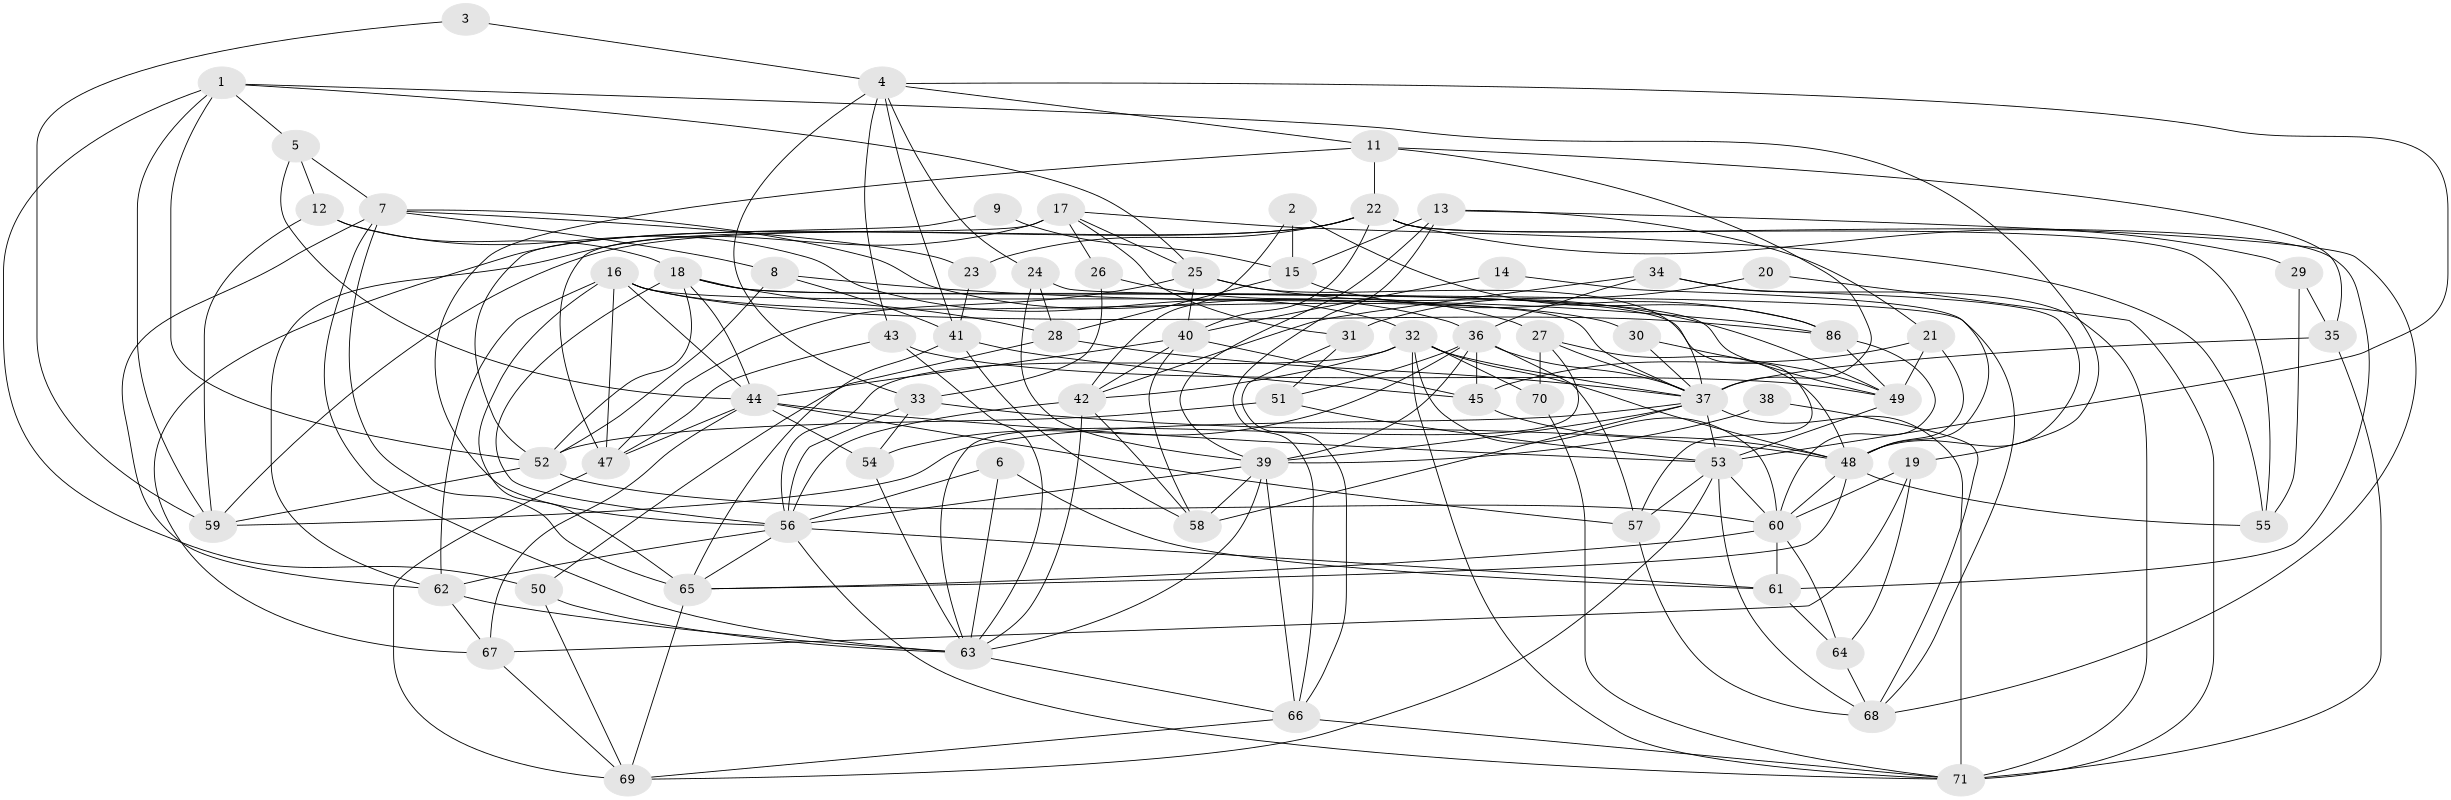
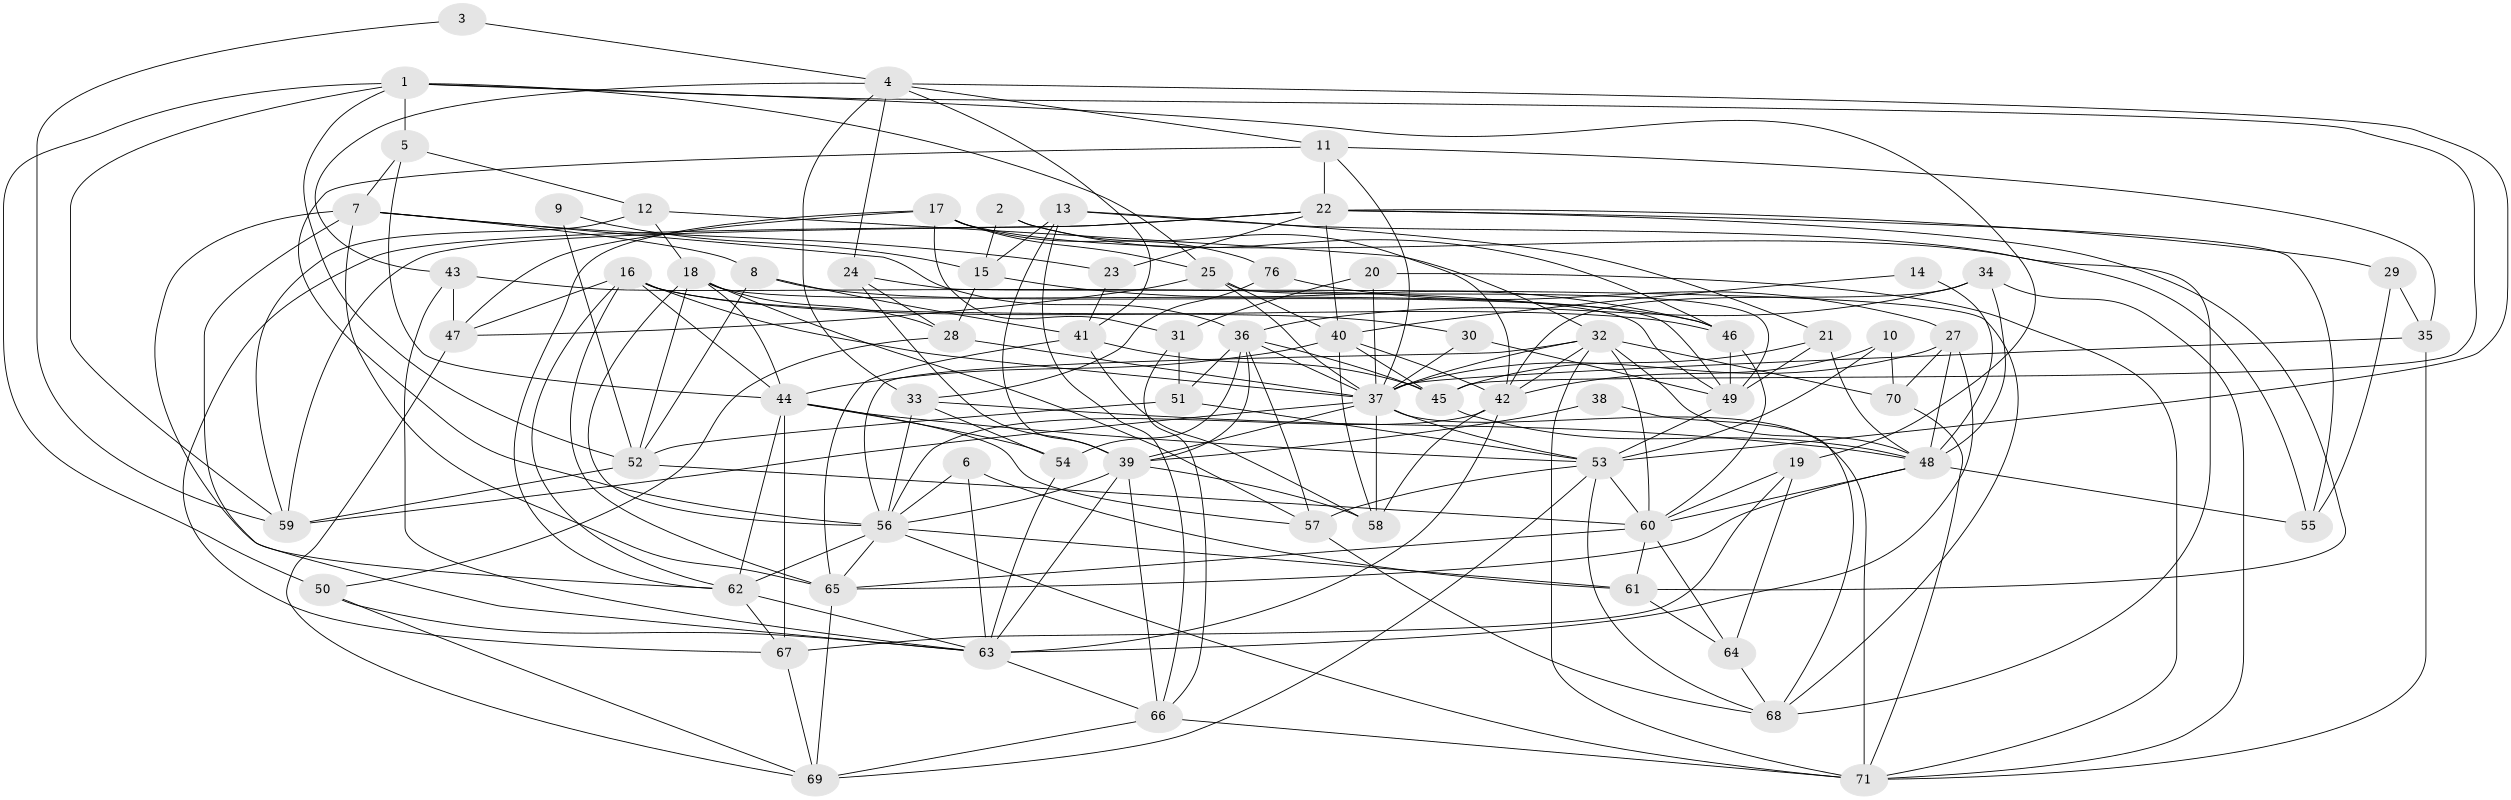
  graph {
    node [color=gray90 style=filled]
    edge [weight=1.0]
    1
    5
    19
    25
    45
    50
    52
    59
    7
    12
    44
    60
    64
    67
    37
    40
    47
    49
    48
    63
    69
    2
    15
    42
-   46 [label=86]
+   46
    28
    56
    58
    3
    4
    11
    24
    33
    41
    43
    53
    22
    35
    39
    68
    54
    65
    57
    8
    23
    36
    62
    18
    32
    6
    61
    71
    66
    51
    9
+   10
    70
    55
    29
    13
    21
    14
    16
    30
    17
-   26
+   26 [label=76]
    31
    27
    20
    34
    38
    1 -- 5
    1 -- 19
    1 -- 25
+   1 -- 45
    1 -- 50
    1 -- 52
    1 -- 59
    5 -- 7
    5 -- 12
    5 -- 44
    19 -- 60
    19 -- 64
    19 -- 67
    25 -- 37
    25 -- 40
    25 -- 47
    25 -- 49
    45 -- 48
    50 -- 63
    50 -- 69
    52 -- 59
    52 -- 60
    7 -- 63
    7 -- 65
    7 -- 8
    7 -- 23
    7 -- 36
    7 -- 62
    12 -- 59
    12 -- 18
    12 -- 32
    44 -- 67
-   44 -- 47
+   44 -- 62
    44 -- 53
    44 -- 54
    44 -- 57
    60 -- 64
    60 -- 65
    60 -- 61
    64 -- 68
    67 -- 69
    37 -- 59
    37 -- 58 [weight=2.0]
    37 -- 53
    37 -- 39
    37 -- 71 [weight=3.0]
    40 -- 45
    40 -- 44
    40 -- 42
    40 -- 58
    47 -- 69
    49 -- 53
    48 -- 60
    48 -- 65
    48 -- 55
    63 -- 66
    2 -- 15
    2 -- 42
    2 -- 46
    15 -- 46
    15 -- 28
    42 -- 63
    42 -- 56
    42 -- 58
    46 -- 60
    46 -- 49
    28 -- 50
    28 -- 37
    56 -- 65
    56 -- 62
    56 -- 61
    56 -- 71
    3 -- 59
    3 -- 4
    4 -- 11
    4 -- 24
    4 -- 33
    4 -- 41
    4 -- 43
    4 -- 53
    11 -- 37
    11 -- 56
    11 -- 22
    11 -- 35
    24 -- 28
    24 -- 39
    24 -- 68
    33 -- 48
    33 -- 56
    33 -- 54
    41 -- 45
    41 -- 58
    41 -- 65
    43 -- 47
    43 -- 49
    43 -- 63
    53 -- 60
    53 -- 69
    53 -- 68
    53 -- 57
    22 -- 59
    22 -- 67
    22 -- 40
    22 -- 23
    22 -- 61
    22 -- 55
    22 -- 29
    35 -- 37
    35 -- 71
    39 -- 63
    39 -- 56
    39 -- 58
    39 -- 66
    54 -- 63
    65 -- 69
    57 -- 68
    8 -- 52
    8 -- 46
    8 -- 41
    23 -- 41
    36 -- 45
    36 -- 37
    36 -- 39
    36 -- 54
    36 -- 57
    36 -- 51
    62 -- 67
    62 -- 63
    18 -- 52
    18 -- 44
    18 -- 49
    18 -- 28
    18 -- 56
    18 -- 57
    32 -- 60
    32 -- 37
    32 -- 48
    32 -- 42
    32 -- 56
    32 -- 71
    32 -- 70
    6 -- 63
    6 -- 56
    6 -- 61
    61 -- 64
    66 -- 69
    66 -- 71
    51 -- 52
    51 -- 53
    9 -- 52
    9 -- 15
+   10 -- 42
+   10 -- 53
+   10 -- 70
    70 -- 71
    29 -- 35
    29 -- 55
    13 -- 15
    13 -- 39
    13 -- 68
    13 -- 66
    13 -- 21
    21 -- 45
    21 -- 49
    21 -- 48
    14 -- 40
    14 -- 48
    16 -- 44
    16 -- 37
    16 -- 47
    16 -- 46
    16 -- 65
    16 -- 62
    16 -- 30
    30 -- 37
    30 -- 49
    17 -- 25
    17 -- 47
    17 -- 62
    17 -- 55
    17 -- 26
    17 -- 31
    26 -- 33
    26 -- 27
    31 -- 66
    31 -- 51
    27 -- 37
    27 -- 48 [weight=2.0]
    27 -- 63
    27 -- 70
+   20 -- 37
    20 -- 71
    20 -- 31
    34 -- 48
    34 -- 42
    34 -- 36
    34 -- 71
    38 -- 39
    38 -- 68
  }
